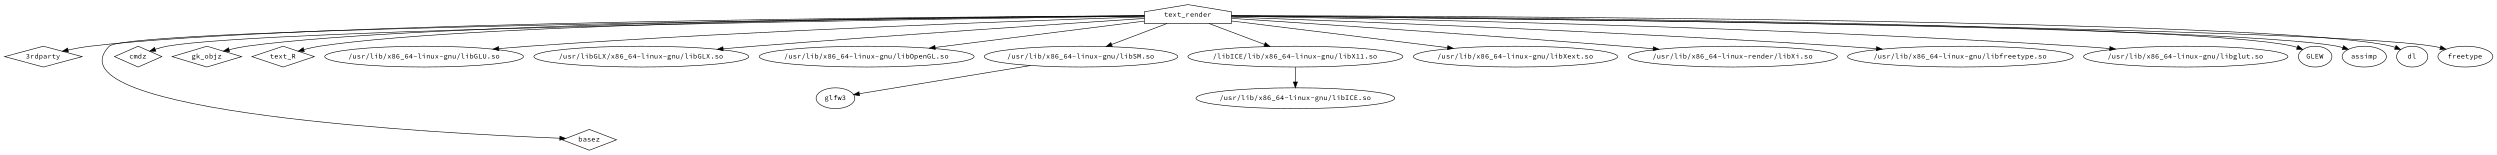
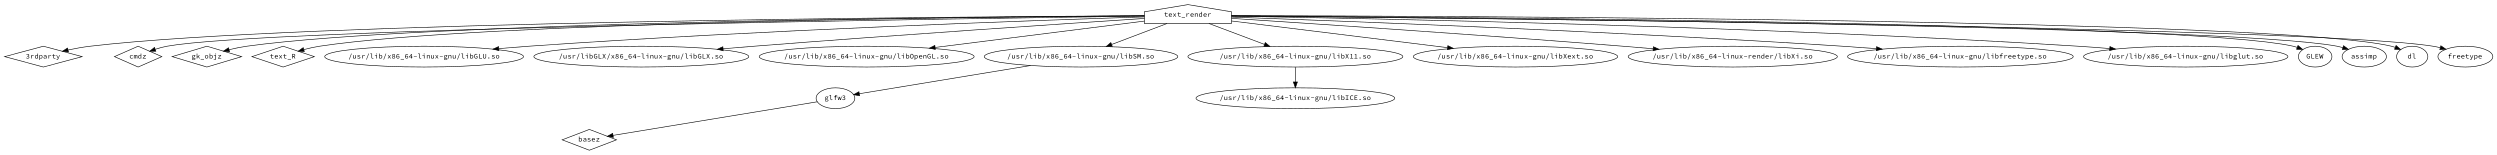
  digraph {
    fontname="Source Code Pro"
    node [fontname="Source Code Pro" fontsize=12 shape=ellipse]
    edge [fontname="Source Code Pro"]
    n1 [label="3rdparty" shape=diamond]
    n2 [label=basez shape=diamond]
    n3 [label=cmdz shape=diamond]
    n4 [label=gk_objz shape=diamond]
    n5 [label=text_R shape=diamond]
    n6 [label=text_render shape=house]
    n7 [label="/usr/lib/x86_64-linux-gnu/libGLU.so"]
    n8 [label="/usr/libGLX/x86_64-linux-gnu/libGLX.so"]
    n9 [label="/usr/lib/x86_64-linux-gnu/libOpenGL.so"]
    n10 [label="/usr/lib/x86_64-linux-gnu/libSM.so"]
-   n11 [label="/libICE/lib/x86_64-linux-gnu/libX11.so"]
+   n11 [label="/usr/lib/x86_64-linux-gnu/libX11.so"]
    n12 [label="/usr/lib/x86_64-linux-gnu/libXext.so"]
    n13 [label="/usr/lib/x86_64-linux-render/libXi.so"]
    n14 [label="/usr/lib/x86_64-linux-gnu/libfreetype.so"]
    n15 [label="/usr/lib/x86_64-linux-gnu/libglut.so"]
    n16 [label=GLEW]
    n17 [label=assimp]
    n18 [label=dl]
    n19 [label=freetype]
    n20 [label="/usr/lib/x86_64-linux-gnu/libICE.so"]
    n21 [label=glfw3]
    n6 -> n1
-   n6 -> n2
+   n21 -> n2
    n6 -> n3
    n6 -> n4
    n6 -> n5
    n6 -> n7
    n6 -> n8
    n6 -> n9
    n6 -> n10
    n6 -> n11
    n6 -> n12
    n6 -> n13
    n6 -> n14
    n6 -> n15
    n6 -> n16
    n6 -> n17
    n6 -> n18
    n6 -> n19
    n10 -> n21
    n11 -> n20
  }
